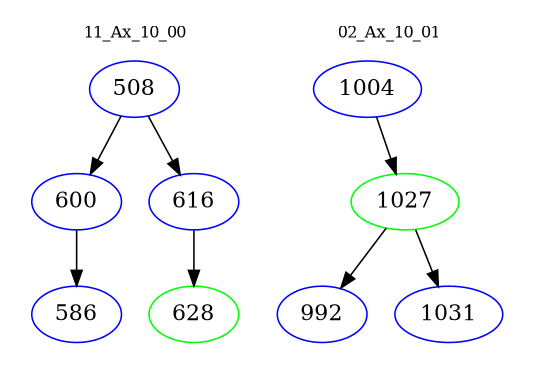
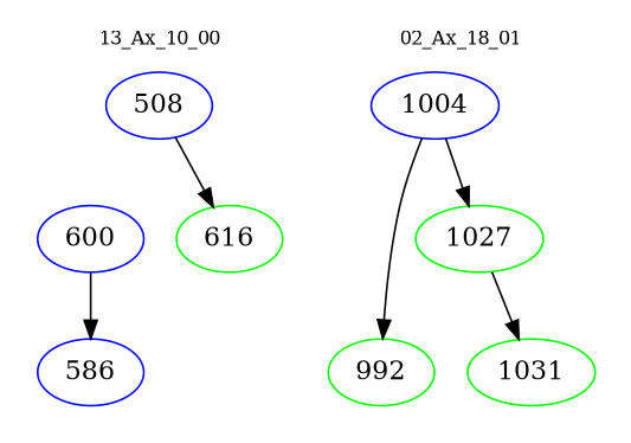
  digraph {
    node [color=blue]
    edge [color=black]
    n1 [label=508]
    n2 [label=600]
-   n3 [label=616]
+   n3 [color=green label=616]
    n4 [label=586]
-   n5 [color=green label=628]
    n6 [label=1004]
-   n7 [label=992]
+   n7 [color=green label=992]
    n8 [color=green label=1027]
-   n9 [label=1031]
+   n9 [color=green label=1031]
    subgraph cluster_1 {
      color=white
      fontsize=10
-     label="11_Ax_10_00"
+     label="13_Ax_10_00"
      n1
      n2
      n3
      n4
-     n5
    }
    subgraph cluster_2 {
      color=white
      fontsize=10
-     label="02_Ax_10_01"
+     label="02_Ax_18_01"
      n6
      n7
      n8
      n9
    }
-   n1 -> n2
    n1 -> n3
    n2 -> n4
-   n3 -> n5
-   n8 -> n7
+   n6 -> n7
    n6 -> n8
    n8 -> n9
  }
